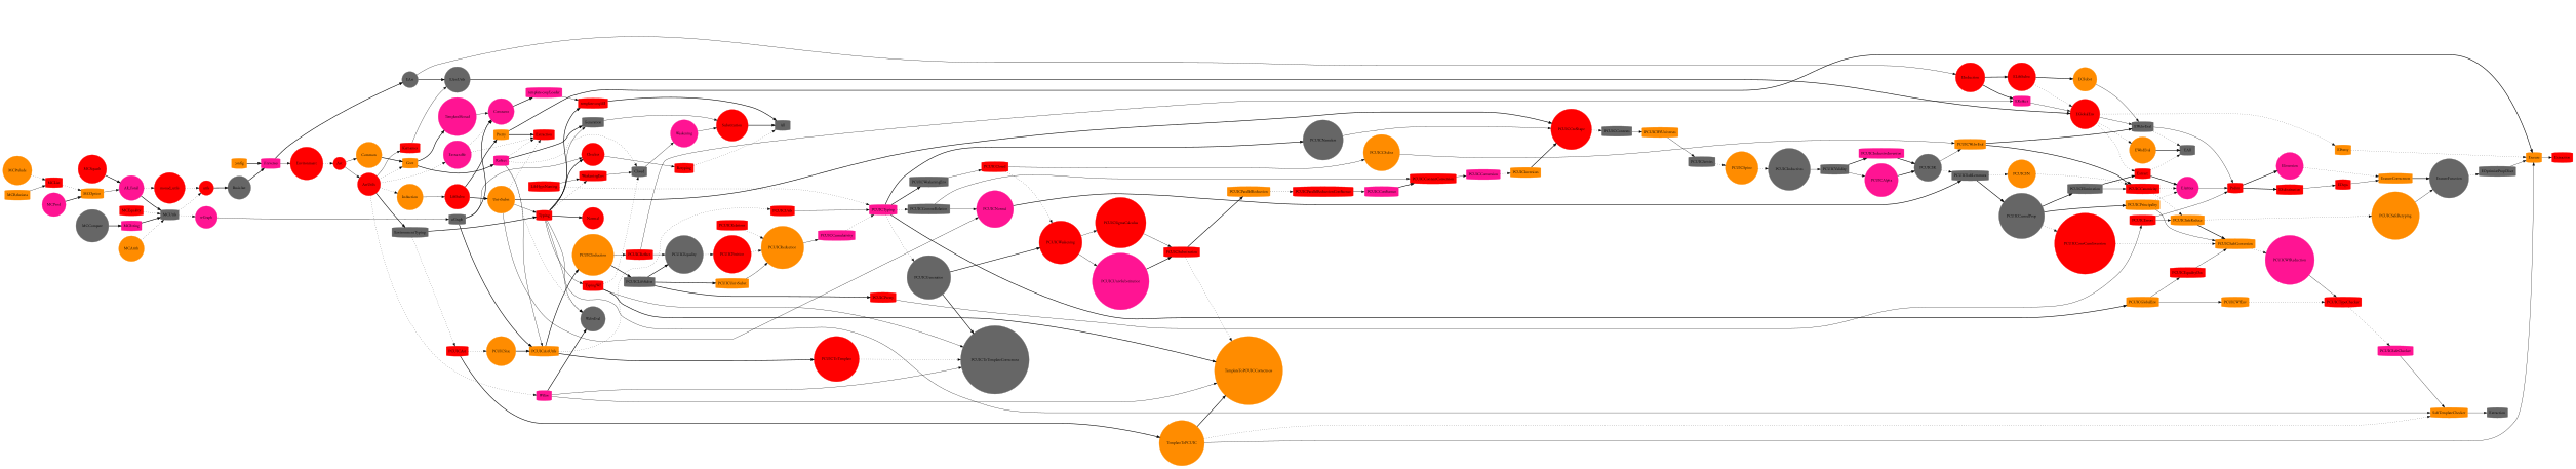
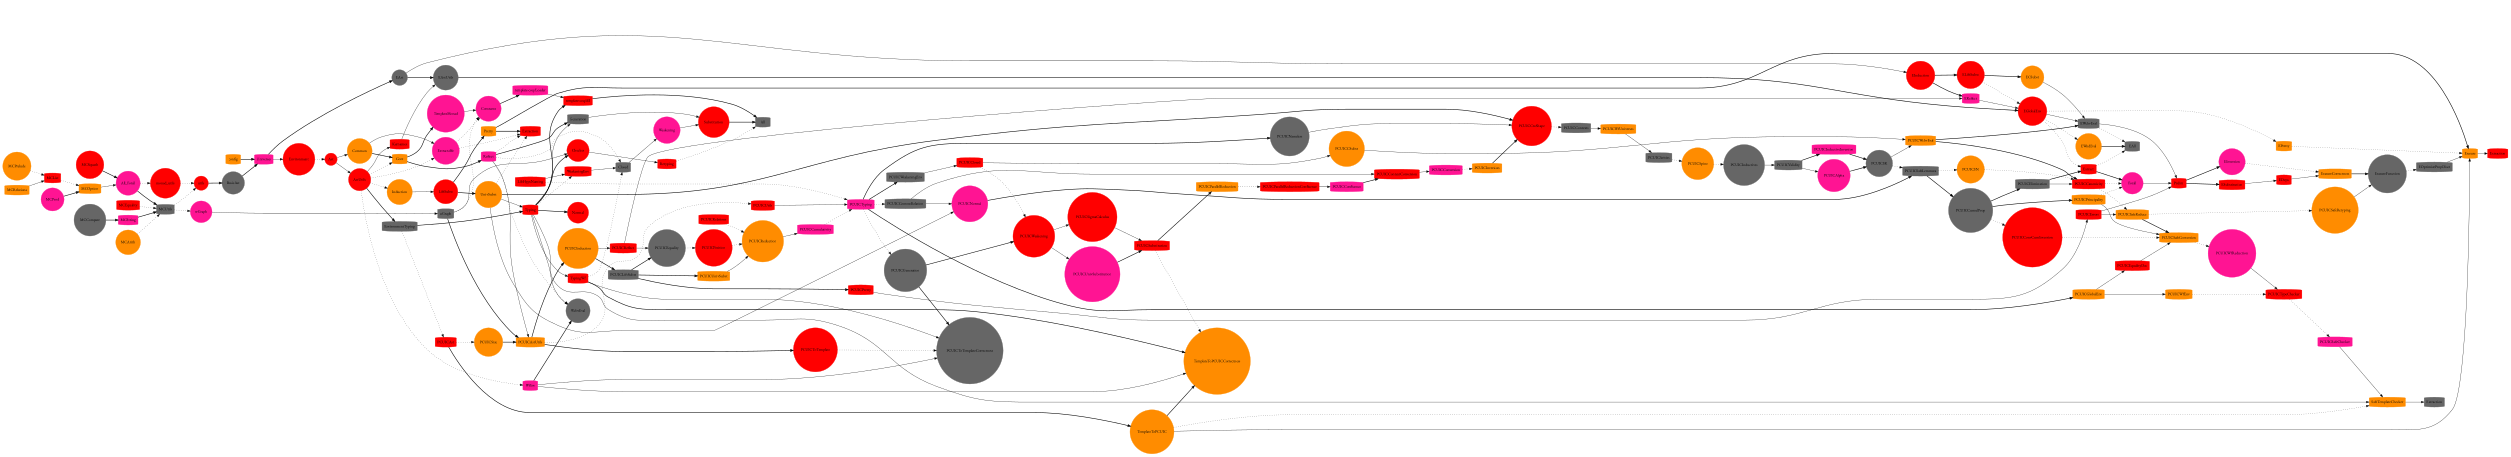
  digraph {
    fontname="EB Garamond"
    rankdir=LR
    node [color=red fontname="EB Garamond" shape=cylinder style=filled]
    edge [fontname="EB Garamond" style=solid]
    n1 [color=gray40 label=Extraction]
    n2 [color=darkorange label=PCUICSafeRetyping shape=circle]
    n3 [color=gray40 label=ErasureFunction shape=circle]
    n4 [color=gray40 label=EOptimizePropDiscr]
    n5 [color=darkorange label=SafeTemplateChecker]
    n6 [color=deeppink label=PCUICSafeChecker]
    n7 [label=PCUICTypeChecker]
    n8 [color=darkorange label=PCUICWfEnv]
    n9 [color=deeppink label=PCUICWfReduction shape=circle]
    n10 [color=darkorange label=PCUICSafeConversion]
    n11 [label=PCUICEqualityDec]
    n12 [color=darkorange label=PCUICSafeReduce]
    n13 [label=PCUICErrors]
    n14 [label=Prelim]
    n15 [color=deeppink label=EInversion shape=circle]
    n16 [label=ESubstitution]
    n17 [color=gray40 label=PCUICValidity]
    n18 [color=deeppink label=PCUICAlpha shape=circle]
    n19 [color=deeppink label=PCUICInductiveInversion]
    n20 [color=gray40 label=PCUICSR shape=circle]
    n21 [color=darkorange label=PCUICWcbvEval]
    n22 [color=gray40 label=PCUICSafeLemmata]
    n23 [color=darkorange label=PCUICWfUniverses]
    n24 [color=gray40 label=PCUICArities]
    n25 [color=darkorange label=PCUICSpine shape=circle]
    n26 [color=gray40 label=PCUICInductives shape=circle]
    n27 [color=gray40 label=EnvironmentTyping]
    n28 [label=PCUICAst]
    n29 [label=Typing]
    n30 [color=darkorange label=PCUICSize shape=circle]
    n31 [color=darkorange label=TemplateToPCUIC shape=circle]
    n32 [color=gray40 label=WcbvEval shape=circle]
    n33 [color=gray40 label=Generation]
    n34 [label=Checker shape=circle]
    n35 [label=WeakeningEnv]
    n36 [label=TypingWf]
    n37 [label=Normal shape=circle]
    "template-coq/All"
    n39 [color=darkorange label=PCUICAstUtils]
    n40 [color=darkorange label=TemplateToPCUICCorrectness shape=circle]
    n41 [color=darkorange label=Erasure]
    n42 [color=darkorange label=PCUICInduction shape=circle]
    n43 [label=PCUICUtils]
    n44 [label=PCUICToTemplate shape=circle]
    n45 [color=gray40 label=PCUICLiftSubst]
    n46 [label=PCUICReflect]
    n47 [color=deeppink label=PCUICTyping]
    n48 [color=gray40 label=PCUICToTemplateCorrectness shape=circle]
    n49 [color=deeppink label=Reflect]
    n50 [label=Extraction]
    n51 [color=gray40 label=Closed]
    n52 [color=deeppink label=Weakening shape=circle]
    n53 [label=Substitution shape=circle]
    n54 [color=gray40 label=uGraph]
    n55 [color=deeppink label=Constants shape=circle]
    "template-coq/Loader" [color=deeppink]
    n57 [label=Retyping]
    n58 [label=PCUICClosed]
    n59 [color=darkorange label=PCUICCSubst shape=circle]
    n60 [label=PCUICWeakening shape=circle]
    n61 [label=PCUICSigmaCalculus shape=circle]
    n62 [color=deeppink label=PCUICUnivSubstitution shape=circle]
    n63 [label=PCUICCanonicity]
    n64 [color=gray40 label=EWcbvEval]
    n65 [color=gray40 label=PCUICElimination]
    n66 [label=Extract]
-   n67 [color=deeppink label=EArities shape=circle]
+   n67 [color=deeppink label=Forall shape=circle]
    n68 [color=gray40 label=EAll]
    n69 [color=darkorange label=PCUICSN shape=circle]
    n70 [color=gray40 label=PCUICWeakeningEnv]
    n71 [label=PCUICParallelReductionConfluence]
    n72 [color=deeppink label=PCUICConfluence]
    n73 [label=PCUICContextConversion]
    n74 [color=deeppink label=PCUICConversion]
    n75 [color=darkorange label=PCUICInversion]
    n76 [color=gray40 label=PCUICContextRelation]
    n77 [color=deeppink label=PCUICNormal shape=circle]
    n78 [color=gray40 label=PCUICNameless shape=circle]
    n79 [color=gray40 label=PCUICGeneration shape=circle]
    n80 [color=darkorange label=PCUICGlobalEnv]
    n81 [label=PCUICCtxShape shape=circle]
    n82 [color=gray40 label=PCUICContexts]
    n83 [color=gray40 label=PCUICCumulProp shape=circle]
    n84 [label=PCUICConvCumInversion shape=circle]
    n85 [color=darkorange label=PCUICPrincipality]
    n86 [color=darkorange label=UnivSubst shape=circle]
    n87 [color=darkorange label=PCUICReduction shape=circle]
    n88 [color=deeppink label=PCUICCumulativity]
    n89 [color=gray40 label=PCUICEquality shape=circle]
    n90 [label=PCUICPretty]
    n91 [color=darkorange label=PCUICUnivSubst]
    n92 [label=PCUICPosition shape=circle]
    n93 [color=deeppink label=EReflect]
    n94 [label=EGlobalEnv shape=circle]
    n95 [label=PCUICSubstitution]
    n96 [color=darkorange label=PCUICParallelReduction]
    n97 [label=PCUICRelations]
    n98 [label=LibHypsNaming]
    n99 [label=Extraction]
    n100 [label=Environment shape=circle]
    n101 [label=Ast shape=circle]
    n102 [label=AstUtils shape=circle]
    n103 [color=darkorange label=Common shape=circle]
    n104 [color=darkorange label=Induction shape=circle]
    n105 [color=deeppink label=Extractable shape=circle]
    n106 [color=darkorange label=Core]
    n107 [color=deeppink label=WfInv]
    n108 [label=Kernames]
    n109 [label=LiftSubst shape=circle]
    n110 [color=deeppink label=TemplateMonad shape=circle]
    n111 [color=gray40 label=EAstUtils shape=circle]
    n112 [label=utils shape=circle]
    n113 [color=gray40 label=BasicAst shape=circle]
    n114 [color=deeppink label=Universes]
    n115 [color=gray40 label=EAst shape=circle]
    n116 [label=EInduction shape=circle]
    n117 [color=darkorange label=Pretty]
    n118 [color=gray40 label=All]
    n119 [color=darkorange label=config]
    n120 [color=deeppink label=wGraph shape=circle]
    n121 [color=deeppink label=All_Forall shape=circle]
    n122 [label=monad_utils shape=circle]
    n123 [color=gray40 label=MCUtils]
    n124 [color=darkorange label=MCOption]
    n125 [label=MCSquash shape=circle]
    n126 [color=darkorange label=MCPrelude shape=circle]
    n127 [label=MCList]
    n128 [color=darkorange label=MCRelations]
    n129 [color=deeppink label=MCProd shape=circle]
    n130 [color=gray40 label=MCCompare shape=circle]
    n131 [color=deeppink label=MCString]
    n132 [color=darkorange label=MCArith shape=circle]
    n133 [label=MCEquality]
    n134 [color=darkorange label=ErasureCorrectness]
    n135 [label=EDeps]
    n136 [color=darkorange label=EWndEval shape=circle]
    n137 [color=darkorange label=EPretty]
    n138 [color=darkorange label=ECSubst shape=circle]
    n139 [label=ELiftSubst shape=circle]
    n2 -> n3
    n3 -> n4 [style=dotted]
    n4 -> n41
    n5 -> n1
    n6 -> n5
    n7 -> n6 [style=dotted]
    n8 -> n7 [style=dotted]
    n9 -> n7
    n10 -> n9 [style=dotted]
    n11 -> n10
    n12 -> n2 [style=dotted]
    n12 -> n10 [style=bold]
    n13 -> n12
    n13 -> n14
    n14 -> n15 [style=bold]
    n14 -> n16 [style=bold]
    n15 -> n134 [style=dotted]
    n16 -> n135
    n17 -> n18
    n17 -> n19 [style=bold]
    n18 -> n20 [style=bold]
    n19 -> n20 [style=bold]
    n20 -> n21
    n20 -> n22 [style=dotted]
    n21 -> n63 [style=bold]
    n21 -> n64 [style=bold]
    n22 -> n69 [style=dotted]
    n22 -> n83 [style=bold]
    n23 -> n24
    n24 -> n25 [style=dotted]
    n25 -> n26 [style=dotted]
    n26 -> n17
    n27 -> n28 [style=dotted]
    n27 -> n29 [style=bold]
    n28 -> n30 [style=dotted]
    n28 -> n31 [style=bold]
    n29 -> n5
    n29 -> n32
    n29 -> n33
    n29 -> n34 [style=bold]
    n29 -> n35 [style=dotted]
    n29 -> n36
    n29 -> n37 [style=bold]
    n29 -> "template-coq/All" [style=bold]
    n30 -> n39 [style=bold]
    n31 -> n5 [style=dotted]
    n31 -> n40 [style=bold]
    n31 -> n41
    n33 -> n53
    n34 -> n57
    n35 -> n51
    n36 -> n40 [style=bold]
    n36 -> n48
    n36 -> n51 [style=dotted]
    "template-coq/All" -> n118 [style=bold]
    n39 -> n42 [style=bold]
    n39 -> n43 [style=dotted]
    n39 -> n44 [style=bold]
    n41 -> n99
    n42 -> n45 [style=bold]
    n42 -> n46
    n43 -> n47
    n44 -> n48 [style=dotted]
    n45 -> n89 [style=bold]
    n45 -> n90 [style=bold]
    n45 -> n91 [style=bold]
    n46 -> n89
    n46 -> n93
    n47 -> n70 [style=bold]
    n47 -> n76 [style=dotted]
    n47 -> n78 [style=bold]
    n47 -> n79 [style=dotted]
    n47 -> n80 [style=bold]
    n49 -> n32 [style=dotted]
    n49 -> n33 [style=bold]
    n49 -> n39
    n49 -> n50 [style=dotted]
    n49 -> n51 [style=dotted]
    n51 -> n52
    n52 -> n53
    n53 -> n118 [style=bold]
    n54 -> n34
    n54 -> n39 [style=bold]
-   n54 -> n55 [style=bold]
+   n54 -> n55 [style=dotted]
    n55 -> "template-coq/Loader" [style=bold]
    "template-coq/Loader" -> "template-coq/All"
    n57 -> n118 [style=dotted]
    n58 -> n59
    n58 -> n60 [style=dotted]
    n59 -> n21
    n60 -> n61
    n60 -> n62
    n61 -> n95
    n62 -> n95 [style=bold]
    n63 -> n12 [style=dotted]
    n63 -> n67 [style=dotted]
    n64 -> n14
    n64 -> n68 [style=dotted]
    n65 -> n63
    n65 -> n66 [style=bold]
    n66 -> n67 [style=bold]
    n66 -> n68 [style=dotted]
    n67 -> n14
    n69 -> n63 [style=dotted]
    n70 -> n58
    n71 -> n72
    n72 -> n73 [style=bold]
    n73 -> n74
    n74 -> n75 [style=dotted]
    n75 -> n81 [style=bold]
    n76 -> n73
    n76 -> n77
    n77 -> n22 [style=bold]
    n78 -> n81
    n79 -> n48 [style=bold]
    n79 -> n60 [style=bold]
    n80 -> n8
    n80 -> n11
    n81 -> n82 [style=dotted]
    n82 -> n23
    n83 -> n65 [style=bold]
    n83 -> n84 [style=dotted]
    n83 -> n85 [style=bold]
    n84 -> n10 [style=dotted]
    n85 -> n10
    n85 -> n67 [style=dotted]
    n86 -> n29
    n86 -> n50 [style=dotted]
    n86 -> n77
    n86 -> n81 [style=bold]
    n87 -> n88
    n88 -> n47 [style=dotted]
    n89 -> n92 [style=dotted]
    n90 -> n13
    n91 -> n87
    n92 -> n87 [style=dotted]
    n93 -> n94
    n94 -> n64
    n94 -> n66 [style=dotted]
    n94 -> n136 [style=dotted]
    n94 -> n137 [style=dotted]
    n95 -> n40 [style=dotted]
    n95 -> n96 [style=bold]
    n96 -> n71 [style=dotted]
    n97 -> n87 [style=dotted]
    n98 -> n35
    n98 -> n47 [style=dotted]
    n100 -> n101 [style=dotted]
    n101 -> n102
    n101 -> n103
    n102 -> n27 [style=bold]
    n102 -> n104 [style=dotted]
    n102 -> n105 [style=dotted]
    n102 -> n106 [style=dotted]
    n102 -> n107 [style=dotted]
    n102 -> n108
+   n103 -> n105
    n103 -> n106 [style=bold]
    n104 -> n109
    n105 -> n50 [style=dotted]
    n105 -> n55 [style=dotted]
    n106 -> n49 [style=bold]
    n106 -> n110 [style=bold]
    n107 -> n32 [style=bold]
    n107 -> n40
    n107 -> n48
    n108 -> n111
    n109 -> n86 [style=bold]
    n109 -> n117 [style=bold]
    n110 -> n55
    n111 -> n94 [style=bold]
    n112 -> n113 [style=bold]
    n113 -> n114 [style=bold]
    n114 -> n100
    n114 -> n115 [style=bold]
    n115 -> n111 [style=bold]
    n115 -> n116
    n116 -> n93 [style=bold]
    n116 -> n139 [style=bold]
    n117 -> n41 [style=bold]
    n117 -> n50 [style=bold]
    n119 -> n114 [style=bold]
    n120 -> n54
    n121 -> n122 [style=dotted]
    n121 -> n123 [style=bold]
    n122 -> n112 [style=dotted]
    n123 -> n112 [style=dotted]
    n123 -> n120 [style=dotted]
    n124 -> n121
    n125 -> n121 [style=bold]
    n126 -> n127 [style=dotted]
    n127 -> n124 [style=dotted]
    n128 -> n127
    n129 -> n124 [style=bold]
    n130 -> n131 [style=bold]
    n131 -> n123 [style=bold]
    n132 -> n123 [style=dotted]
    n133 -> n123 [style=dotted]
    n134 -> n3 [style=bold]
    n135 -> n134
    n136 -> n68 [style=bold]
    n137 -> n41 [style=dotted]
    n138 -> n64
    n139 -> n94 [style=dotted]
    n139 -> n138 [style=bold]
  }
